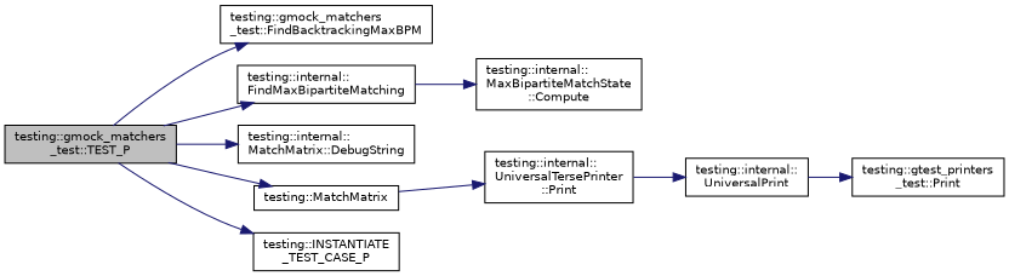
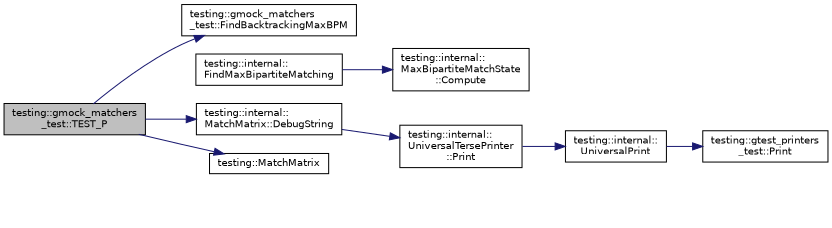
  digraph {
    rankdir=LR
    node [color=black fillcolor=white fontname=Helvetica fontsize=10 shape=record style=filled]
    edge [color=midnightblue fontname=Helvetica fontsize=10 labelfontname=Helvetica labelfontsize=10 style=solid]
    n1 [fillcolor=grey75 fontcolor=black height=0.2 label="testing::gmock_matchers\l_test::TEST_P" width=0.4]
    n2 [height=0.2 label="testing::gmock_matchers\l_test::FindBacktrackingMaxBPM" width=0.4]
    n3 [height=0.2 label="testing::internal::\lFindMaxBipartiteMatching" width=0.4]
    n4 [height=0.2 label="testing::internal::\lMatchMatrix::DebugString" width=0.4]
    n5 [height=0.2 label="testing::MatchMatrix" width=0.4]
-   n6 [height=0.2 label="testing::INSTANTIATE\l_TEST_CASE_P" width=0.4]
    n7 [height=0.2 label="testing::internal::\lMaxBipartiteMatchState\l::Compute" width=0.4]
    n8 [height=0.2 label="testing::internal::\lUniversalTersePrinter\l::Print" width=0.4]
    n9 [height=0.2 label="testing::internal::\lUniversalPrint" width=0.4]
    n10 [height=0.2 label="testing::gtest_printers\l_test::Print" width=0.4]
    n1 -> n2
-   n1 -> n3
    n1 -> n4
    n1 -> n5
-   n1 -> n6
    n3 -> n7
-   n5 -> n8
+   n4 -> n8
    n8 -> n9
    n9 -> n10
  }
